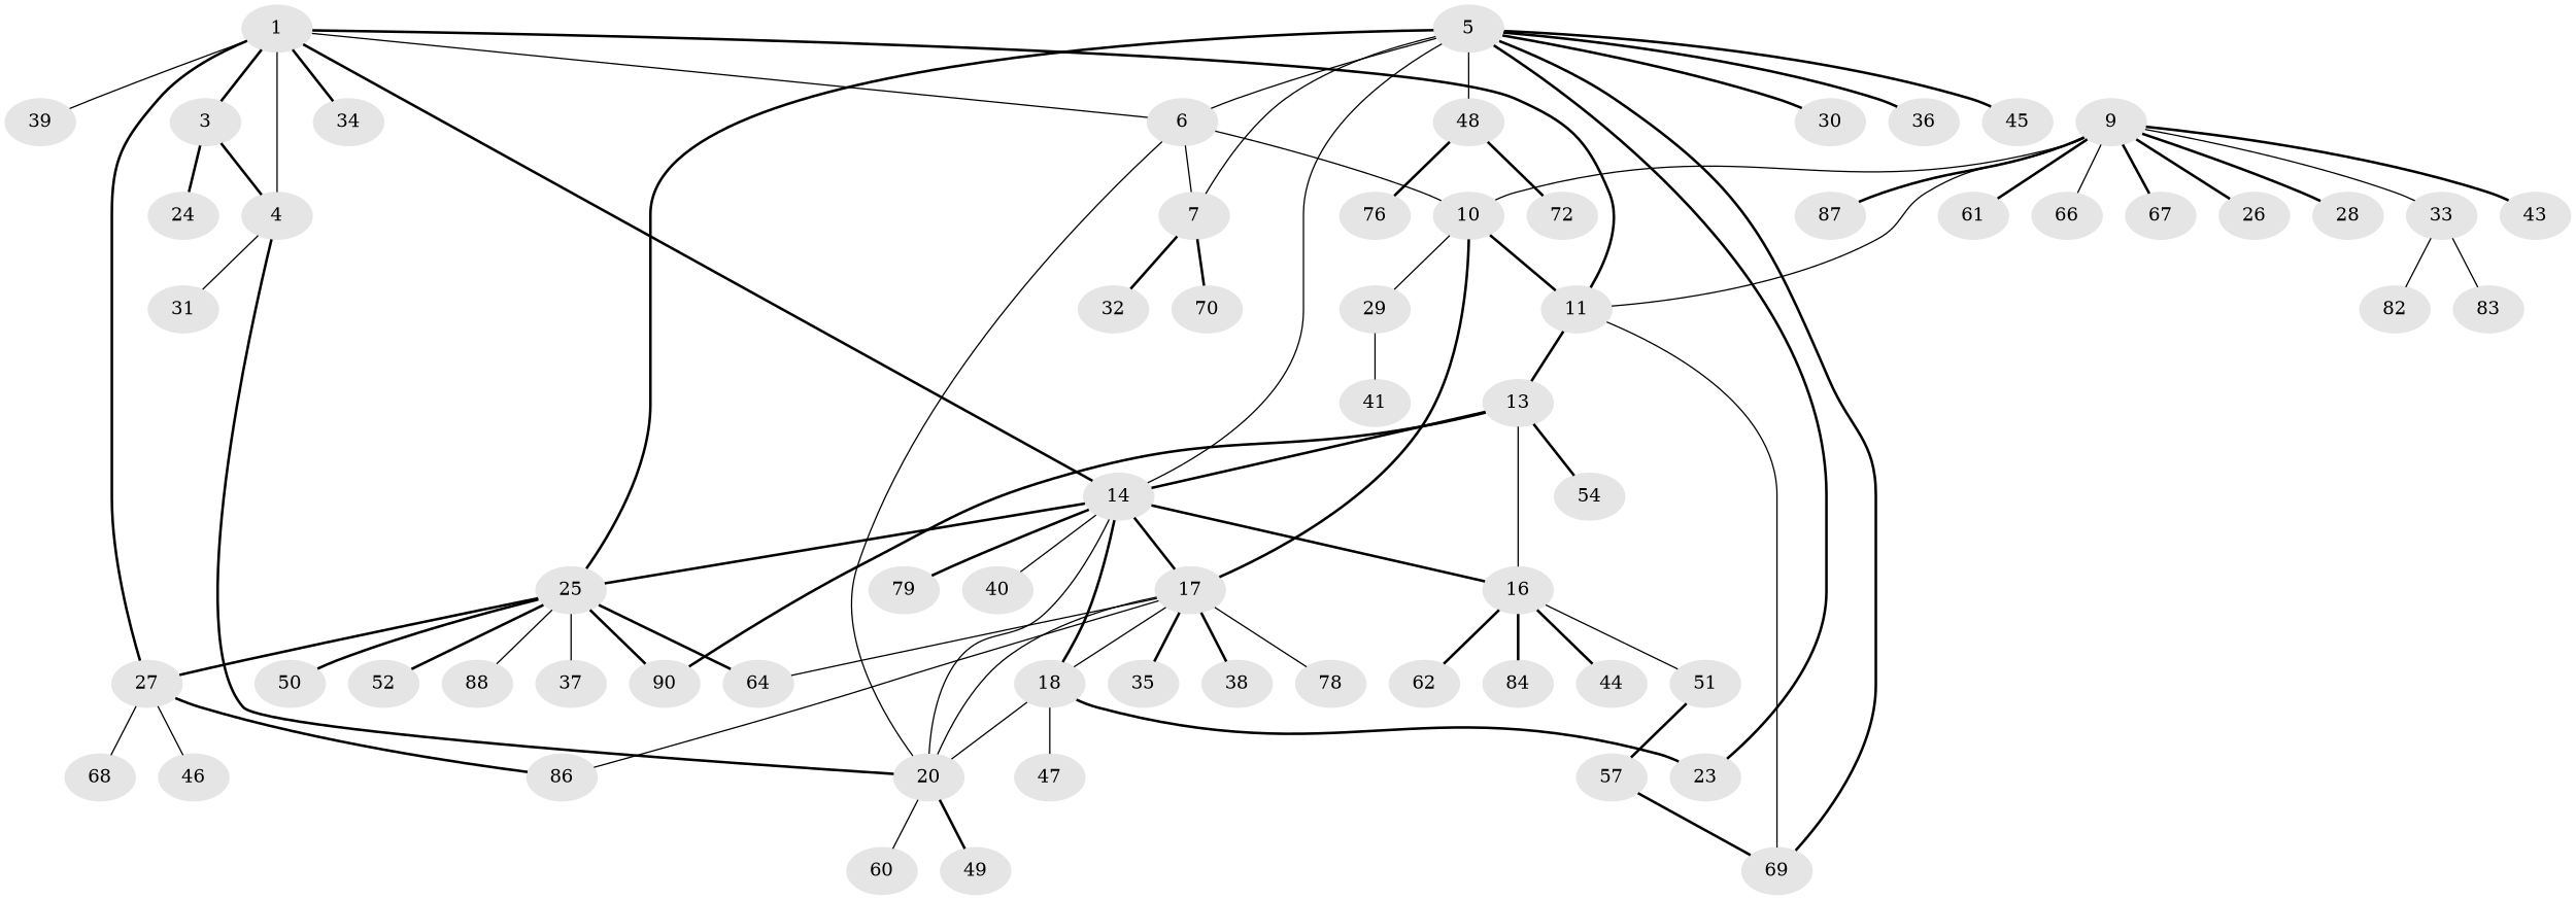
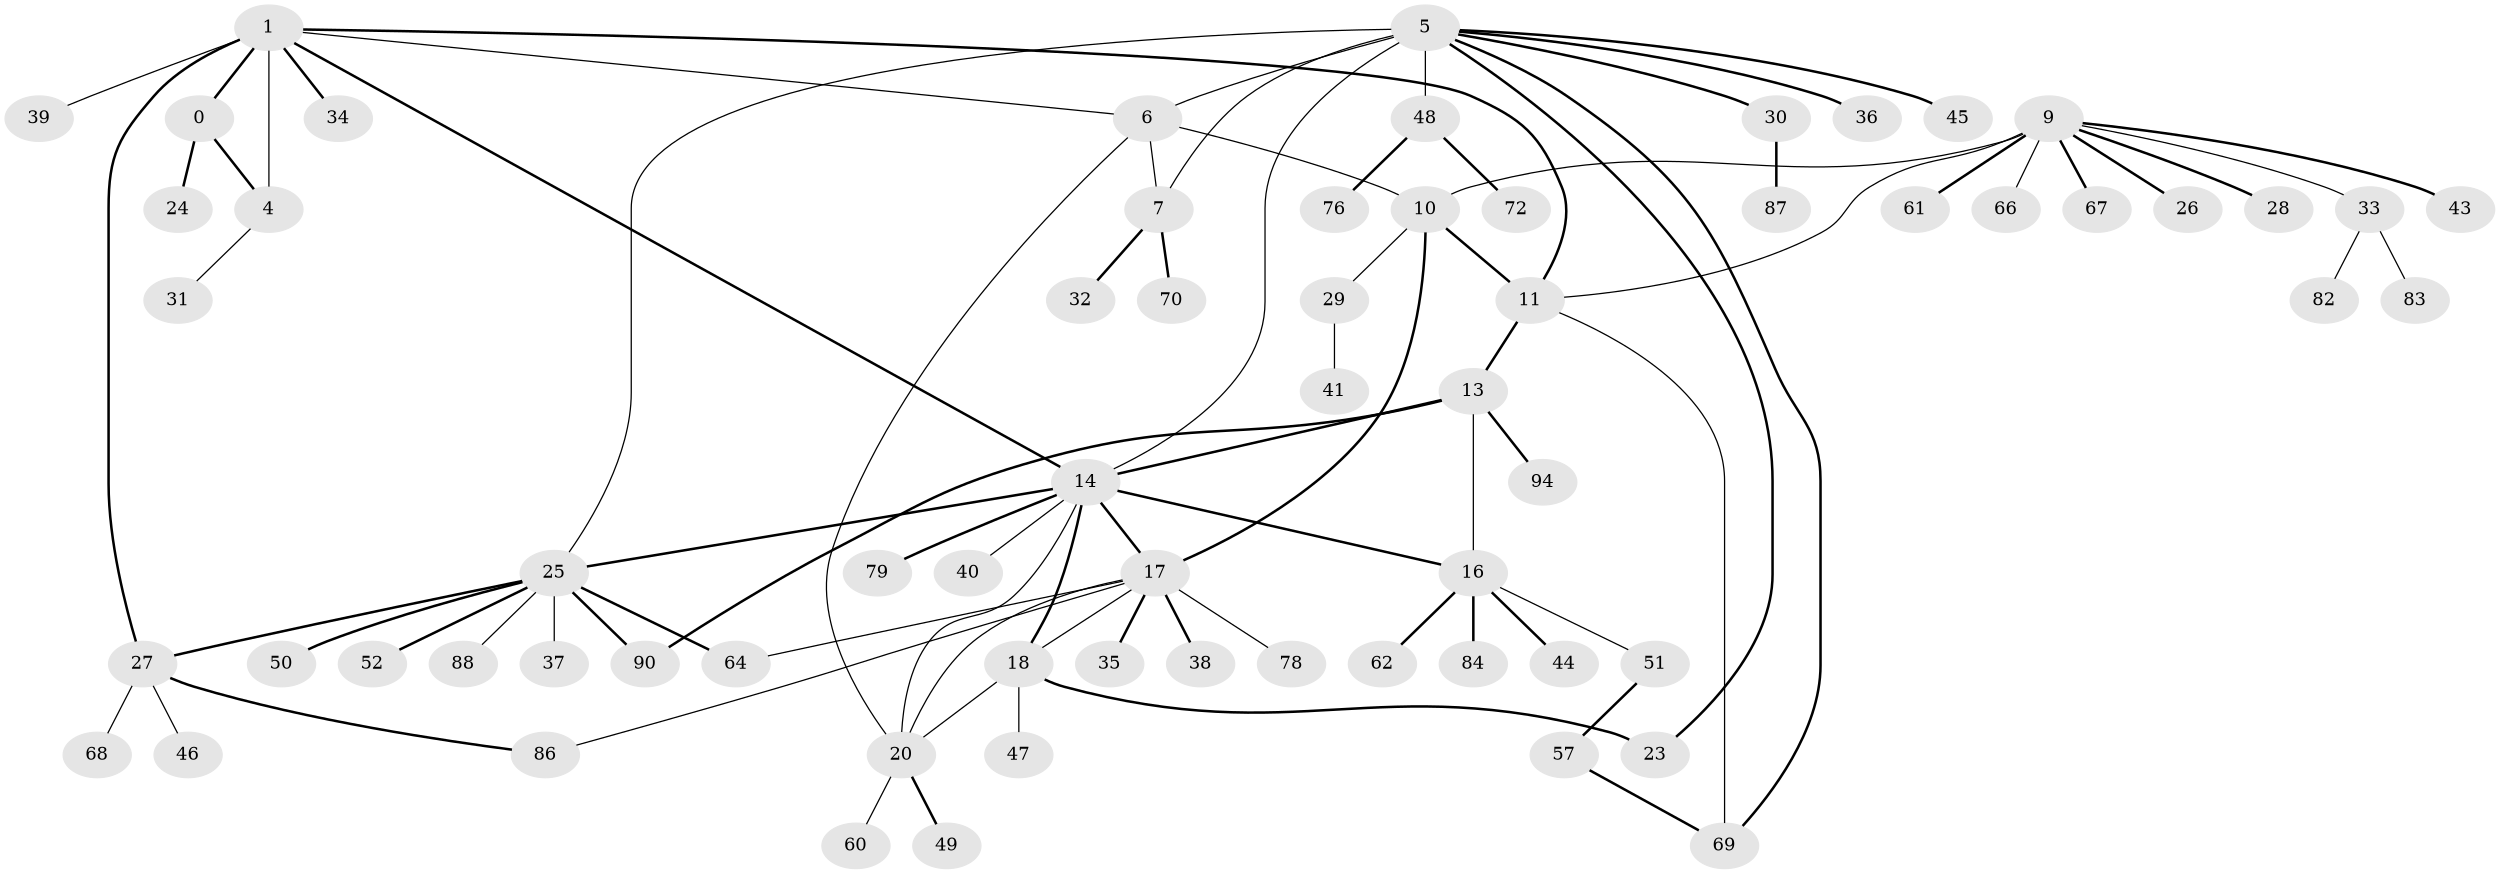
  graph {
    node [color=gray90 style=filled]
    edge [style=bold]
    1 [super="+2"]
-   3
+   3 [label=0]
    4 [super="+22"]
    6 [super="+92"]
    11
    14 [super="+19"]
    27 [super="+85"]
    34
    39
    24
    20 [super="+21"]
    31 [super="+71"]
    7 [super="+8"]
    10 [super="+12"]
    69 [super="+79"]
    13 [super="+15"]
    25 [super="+53"]
    17 [super="+58"]
    16 [super="+77"]
    18 [super="+56"]
    40
    n22 [label=79]
    86
    46 [super="+75"]
    68
    49
    60
    5 [super="+42"]
    23
    30
    36
    45
    48 [super="+55"]
    32
    70
    90
    64
    37
    50
    52
    88
    72 [super="+73"]
    76
    29
    9 [super="+63"]
    26 [super="+80"]
    28
    33 [super="+59"]
    43
    61 [super="+81"]
    66 [super="+91"]
    67
    87
    82
    83
    35
    38
    78
    41
-   54
+   54 [label=94]
    44
    51
    62
    84
    47 [super="+74"]
    57
    1 -- 3 [weight=2]
    1 -- 4 [style=solid weight=2]
    1 -- 6 [style=solid]
    1 -- 11
    1 -- 14
    1 -- 27
    1 -- 34
    1 -- 39 [style=solid]
    3 -- 4
    3 -- 24
-   4 -- 20
    4 -- 31 [style=solid]
    6 -- 20 [style=solid]
    6 -- 7 [style=solid weight=2]
    6 -- 10 [style=solid]
    11 -- 69 [style=solid]
    11 -- 13
    14 -- 20 [style=solid]
    14 -- 25
    14 -- 17
    14 -- 16
    14 -- 18
    14 -- 40 [style=solid]
    14 -- n22
    27 -- 86
    27 -- 46 [style=solid]
    27 -- 68 [style=solid]
    20 -- 49
    20 -- 60 [style=solid]
    7 -- 32
    7 -- 70
    10 -- 11 [weight=2]
    10 -- 17
    10 -- 29 [style=solid]
    13 -- 14 [weight=2]
    13 -- 16 [style=solid weight=2]
    13 -- 90
    13 -- 54
    25 -- 27
    25 -- 90
    25 -- 64
    25 -- 37 [style=solid]
    25 -- 50
    25 -- 52
    25 -- 88 [style=solid]
    17 -- 20 [style=solid]
    17 -- 18 [style=solid]
    17 -- 86 [style=solid]
    17 -- 64 [style=solid]
    17 -- 35
    17 -- 38
    17 -- 78 [style=solid]
    16 -- 44
    16 -- 51 [style=solid]
    16 -- 62
    16 -- 84
    18 -- 20 [style=solid]
    18 -- 23
    18 -- 47 [style=solid]
    5 -- 6 [style=solid]
    5 -- 14 [style=solid]
    5 -- 7 [style=solid weight=2]
    5 -- 69
-   5 -- 25
+   5 -- 25 [style=solid]
    5 -- 23
    5 -- 30
    5 -- 36
    5 -- 45
    5 -- 48 [style=solid]
    48 -- 72
    48 -- 76
    29 -- 41 [style=solid]
    9 -- 11 [style=solid]
    9 -- 10 [style=solid weight=2]
    9 -- 26
    9 -- 28
    9 -- 33 [style=solid]
    9 -- 43
    9 -- 61
    9 -- 66 [style=solid]
    9 -- 67
-   9 -- 87
+   30 -- 87
    33 -- 82 [style=solid]
    33 -- 83 [style=solid]
    51 -- 57
    57 -- 69
  }
